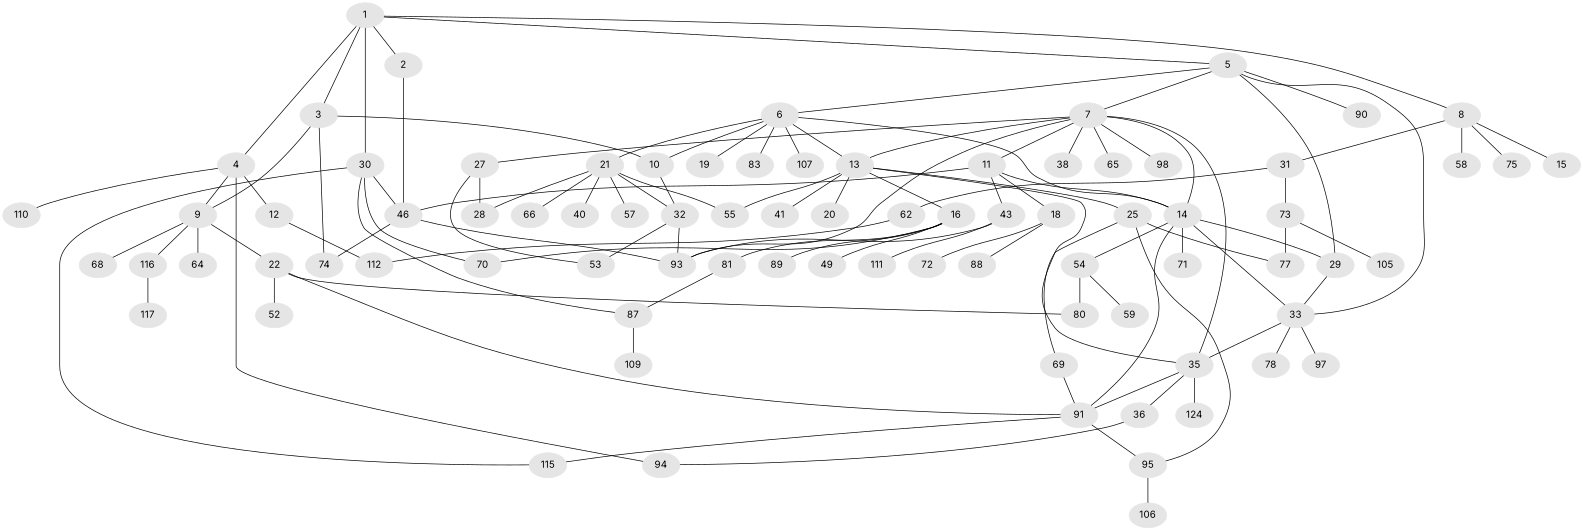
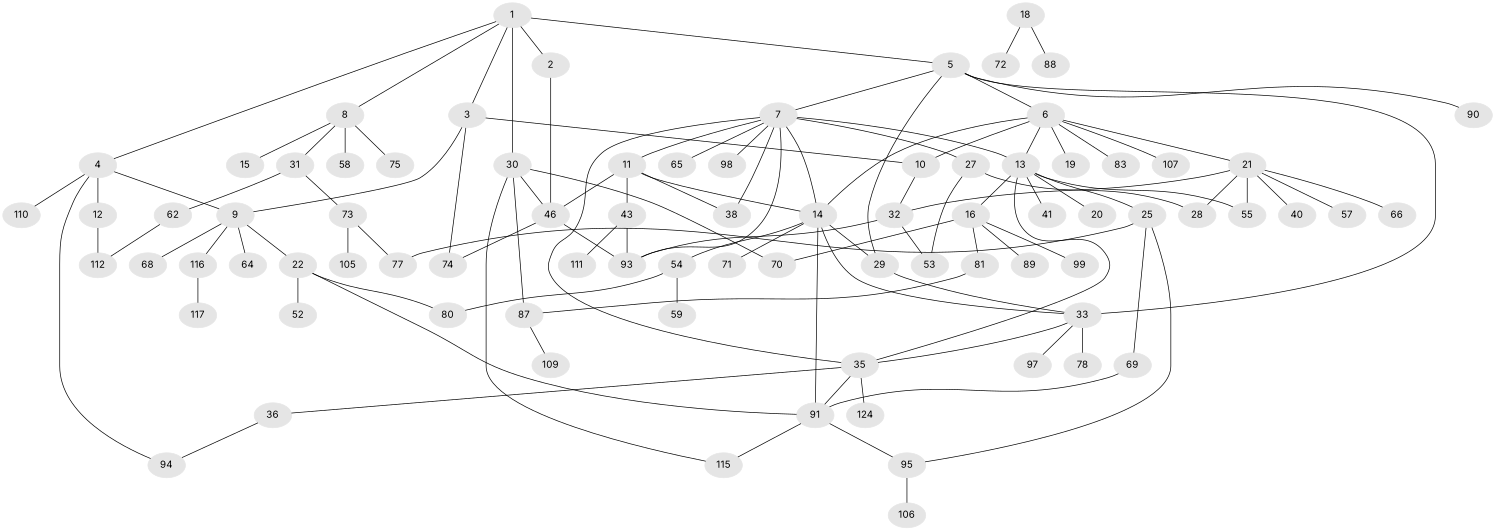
  graph {
    fontname=Inter
    node [color=gray90 fontname=Inter style=filled]
    edge [fontname=Inter]
    1 [super="+79"]
    2
    3 [super="+39"]
    4 [super="+63"]
    5 [super="+23"]
    8 [super="+26"]
    30 [super="+44"]
    46 [super="+82"]
    9 [super="+51"]
    10 [super="+48"]
    74
    12
    94
    110
    6 [super="+17"]
    7 [super="+24"]
    29
    33 [super="+45"]
    90
    15
    31 [super="+60"]
    58
    75
    70
    87
    115
    93 [super="+113"]
    22 [super="+37"]
    64
    68 [super="+76"]
    116
    32 [super="+103"]
    91 [super="+108"]
    52
    80
    112
    13 [super="+42"]
    14 [super="+34"]
    19
    21 [super="+96"]
    83
    107
    11
    27
    35 [super="+47"]
    38
    65
    98
    78
    97 [super="+118"]
    16 [super="+61"]
    20
    25
    41
    55
    54
    71
    28
    40
    57
    66
    18 [super="+67"]
    43 [super="+56"]
    53
    36
    n66 [label=124]
    62
    73 [super="+92"]
    117
    72
    88 [super="+100"]
    111
-   49 [super="+101"]
+   49 [super="+101" label=99]
    81 [super="+99"]
    89
    69 [super="+85"]
    77
    95
    59
    106
    109 [super="+114"]
    105
    1 -- 2
    1 -- 3
    1 -- 4
    1 -- 5
    1 -- 8
    1 -- 30 [weight=2]
    2 -- 46
    3 -- 9
    3 -- 10
    3 -- 74
    4 -- 9
    4 -- 12
    4 -- 94
    4 -- 110
    5 -- 6
    5 -- 7
    5 -- 29
    5 -- 33
    5 -- 90
    8 -- 15
    8 -- 31
    8 -- 58
    8 -- 75
    30 -- 46
    30 -- 70
    30 -- 87
    30 -- 115
    46 -- 74
    46 -- 93
    9 -- 22
    9 -- 64
    9 -- 68
    9 -- 116
    10 -- 32
    12 -- 112
    6 -- 10
    6 -- 13
    6 -- 14
    6 -- 19
    6 -- 21
    6 -- 83
    6 -- 107
    7 -- 93
    7 -- 13
    7 -- 14
    7 -- 11
    7 -- 27
    7 -- 35
    7 -- 38
    7 -- 65
    7 -- 98
    29 -- 33
    33 -- 35
    33 -- 78
    33 -- 97
    31 -- 62
    31 -- 73
    87 -- 109
    22 -- 91
    22 -- 52
    22 -- 80
    116 -- 117
    32 -- 93
    32 -- 53
    91 -- 115
    91 -- 95
    13 -- 35
    13 -- 16
    13 -- 20
    13 -- 25
    13 -- 41
    13 -- 55
    14 -- 29
    14 -- 33
    14 -- 91
    14 -- 54
    14 -- 71
    21 -- 32
    21 -- 55
    21 -- 28
    21 -- 40
    21 -- 57
    21 -- 66
    11 -- 46
    11 -- 14
-   11 -- 18
+   11 -- 38
    11 -- 43
    27 -- 28
    27 -- 53
    35 -- 91
    35 -- 36
    35 -- n66
    16 -- 70
    16 -- 49
    16 -- 81
    16 -- 89
    25 -- 69
    25 -- 77
    25 -- 95
    54 -- 80
    54 -- 59
    18 -- 72
    18 -- 88
    43 -- 93
    43 -- 111
    36 -- 94
    62 -- 112
    73 -- 77
    73 -- 105
    81 -- 87
    69 -- 91
    95 -- 106
  }
